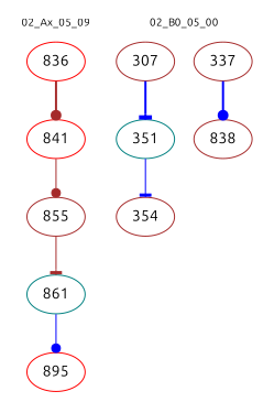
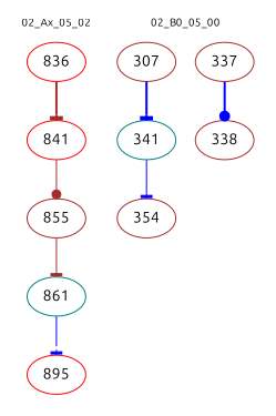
  digraph {
    fontname=Ubuntu
    node [color=brown fontname=Ubuntu]
    edge [arrowhead=tee color=blue fontname=Ubuntu style=solid]
    n1 [color=red label=836]
    n2 [color=red label=841]
    n3 [label=855]
    n4 [color=teal label=861]
    n5 [color=red label=895]
    n6 [label=337]
-   n7 [label=838]
+   n7 [label=338]
    n8 [label=307]
-   n9 [color=teal label=351]
+   n9 [color=teal label=341]
    n10 [label=354]
    subgraph cluster_1 {
      color=white
      fontsize=10
-     label="02_Ax_05_09"
+     label="02_Ax_05_02"
      n1
      n2
      n3
      n4
      n5
    }
    subgraph cluster_2 {
      color=white
      fontsize=10
      label="02_B0_05_00"
      n6
      n7
      n8
      n9
      n10
    }
-   n1 -> n2 [arrowhead=dot color=brown style=bold]
+   n1 -> n2 [color=brown style=bold]
    n2 -> n3 [arrowhead=dot color=brown]
    n3 -> n4 [color=brown]
-   n4 -> n5 [arrowhead=dot]
+   n4 -> n5
    n6 -> n7 [arrowhead=dot style=bold]
    n8 -> n9 [style=bold]
    n9 -> n10
  }
